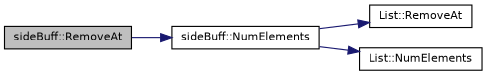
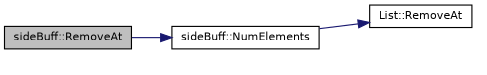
  digraph {
    rankdir=LR
    node [color=black fillcolor=white fontname=Helvetica fontsize=10 shape=record style=filled]
    edge [color=midnightblue fontname=Helvetica fontsize=10 labelfontname=Helvetica labelfontsize=10 style=solid]
    n1 [fillcolor=grey75 fontcolor=black height=0.2 label="sideBuff::RemoveAt" width=0.4]
    n2 [height=0.2 label="sideBuff::NumElements" width=0.4]
    n3 [height=0.2 label="List::RemoveAt" width=0.4]
-   n4 [height=0.2 label="List::NumElements" width=0.4]
    n1 -> n2
    n2 -> n3
-   n2 -> n4
  }
